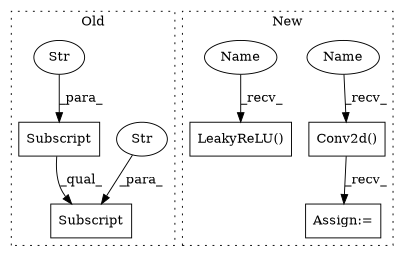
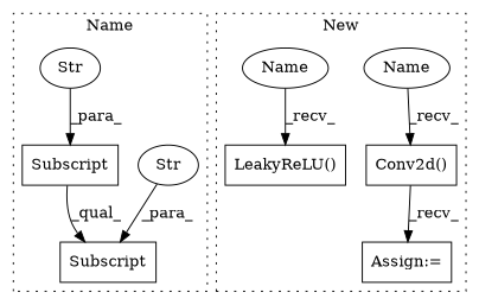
  digraph {
    node [a=63 l=2 s="6091,0" shape=box]
    n1 [l="39,0" label=Subscript]
    n2 [a=66 l=9 label=Str s=6120 shape=ellipse]
    n3 [l="28,0" label=Subscript]
    n4 [a=66 l=15 label=Str s=6103 shape=ellipse]
    n5 [a=75 l="13,1" label="LeakyReLU()" s="4316,4332"]
    n6 [a=75 l="10,1" label="Conv2d()" s="4265,4300"]
    n7 [a=68 l=4 label="Assign:=" s=4260]
    n8 [a=87 label=Name s=4265 shape=ellipse]
    n9 [a=87 label=Name s=4316 shape=ellipse]
    subgraph cluster_1 {
-     label=Old
+     label=Name
      style=dotted
      n1
      n2
      n3
      n4
    }
    subgraph cluster_2 {
      label=New
      style=dotted
      n5
      n6
      n7
      n8
      n9
    }
    n2 -> n1 [label=_para_]
    n3 -> n1 [label=_qual_]
    n4 -> n3 [label=_para_]
    n6 -> n7 [label=_recv_]
    n8 -> n6 [label=_recv_]
    n9 -> n5 [label=_recv_]
  }
